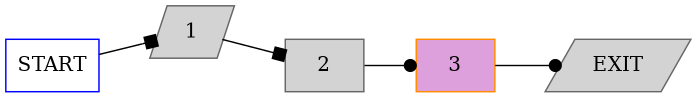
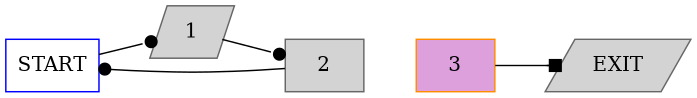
  digraph {
    rankdir=LR
    node [color=gray40 fillcolor=lightgrey shape=box style=filled]
    edge [arrowhead=box]
    n1 [color=blue fillcolor=white label=START]
    1 [shape=parallelogram]
    2
    3 [color=darkorange fillcolor=plum]
    n5 [label=EXIT shape=parallelogram]
-   n1 -> 1
-   1 -> 2
-   2 -> 3 [arrowhead=dot]
-   3 -> n5 [arrowhead=dot]
+   n1 -> 1 [arrowhead=dot]
+   1 -> 2 [arrowhead=dot]
+   2 -> n1 [arrowhead=dot]
+   3 -> n5
  }
